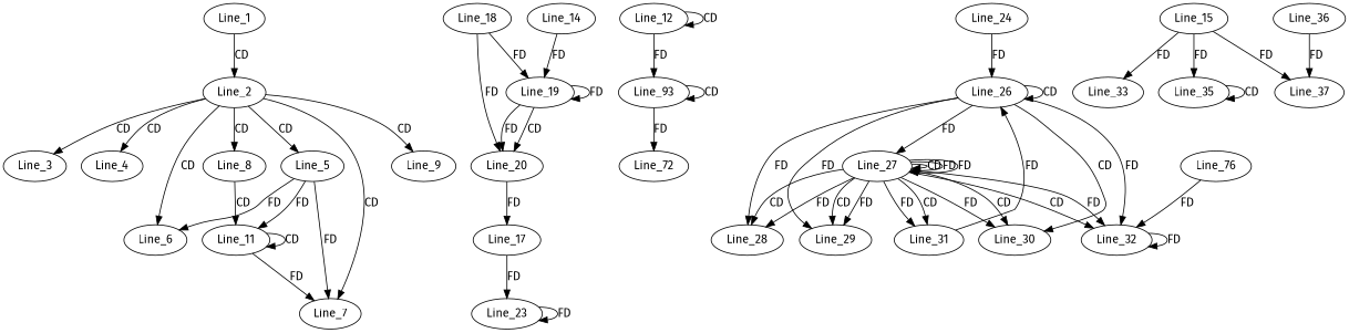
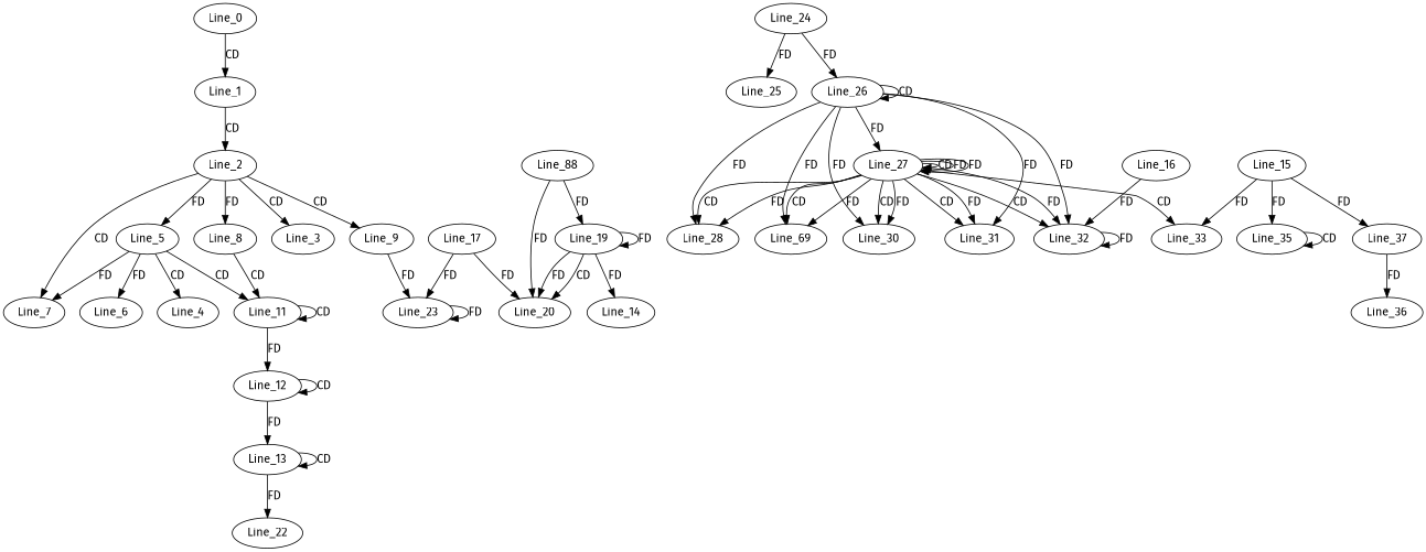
  digraph {
    fontname="Fira Sans"
    node [fontname="Fira Sans"]
    edge [fontname="Fira Sans"]
+   Line_0
    Line_1
    Line_2
    Line_3
    Line_4
    Line_5
    Line_6
    Line_7
    Line_8
    Line_9
    Line_11
    Line_23
    Line_12
-   Line_13 [label=Line_93]
-   Line_22 [label=Line_72]
+   Line_13
+   Line_22
    Line_19
    Line_20
-   Line_18
+   Line_18 [label=Line_88]
    Line_14
    Line_17
    Line_24
+   Line_25
    Line_26
    Line_27
    Line_28
-   Line_29
+   Line_29 [label=Line_69]
    Line_30
    Line_31
    Line_32
    Line_33
-   Line_16 [label=Line_76]
+   Line_16
    Line_15
    Line_35
    Line_37
    Line_36
+   Line_0 -> Line_1 [label=CD]
    Line_1 -> Line_2 [label=CD]
    Line_2 -> Line_3 [label=CD]
-   Line_2 -> Line_4 [label=CD]
-   Line_2 -> Line_5 [label=CD]
-   Line_2 -> Line_6 [label=CD]
+   Line_5 -> Line_4 [label=CD]
+   Line_2 -> Line_5 [label=FD]
    Line_2 -> Line_7 [label=CD]
-   Line_2 -> Line_8 [label=CD]
+   Line_2 -> Line_8 [label=FD]
    Line_2 -> Line_9 [label=CD]
    Line_5 -> Line_6 [label=FD]
    Line_5 -> Line_7 [label=FD]
-   Line_5 -> Line_11 [label=FD]
+   Line_5 -> Line_11 [label=CD]
    Line_8 -> Line_11 [label=CD]
+   Line_9 -> Line_23 [label=FD]
    Line_11 -> Line_11 [label=CD]
-   Line_11 -> Line_7 [label=FD]
+   Line_11 -> Line_12 [label=FD]
    Line_23 -> Line_23 [label=FD]
    Line_12 -> Line_12 [label=CD]
    Line_12 -> Line_13 [label=FD]
    Line_13 -> Line_13 [label=CD]
    Line_13 -> Line_22 [label=FD]
    Line_19 -> Line_19 [label=FD]
    Line_19 -> Line_20 [label=CD]
    Line_19 -> Line_20 [label=FD]
    Line_18 -> Line_19 [label=FD]
    Line_18 -> Line_20 [label=FD]
-   Line_14 -> Line_19 [label=FD]
+   Line_19 -> Line_14 [label=FD]
    Line_17 -> Line_23 [label=FD]
-   Line_20 -> Line_17 [label=FD]
+   Line_17 -> Line_20 [label=FD]
+   Line_24 -> Line_25 [label=FD]
    Line_24 -> Line_26 [label=FD]
    Line_26 -> Line_26 [label=CD]
    Line_26 -> Line_27 [label=FD]
    Line_26 -> Line_28 [label=FD]
    Line_26 -> Line_29 [label=FD]
-   Line_26 -> Line_30 [label=CD]
-   Line_31 -> Line_26 [label=FD]
+   Line_26 -> Line_30 [label=FD]
+   Line_26 -> Line_31 [label=FD]
    Line_26 -> Line_32 [label=FD]
    Line_27 -> Line_27 [label=CD]
    Line_27 -> Line_27 [label=FD]
    Line_27 -> Line_27 [label=FD]
    Line_27 -> Line_28 [label=CD]
    Line_27 -> Line_28 [label=FD]
    Line_27 -> Line_29 [label=CD]
    Line_27 -> Line_29 [label=FD]
    Line_27 -> Line_30 [label=CD]
    Line_27 -> Line_30 [label=FD]
    Line_27 -> Line_31 [label=CD]
    Line_27 -> Line_31 [label=FD]
    Line_27 -> Line_32 [label=CD]
    Line_27 -> Line_32 [label=FD]
+   Line_27 -> Line_33 [label=CD]
    Line_32 -> Line_32 [label=FD]
    Line_16 -> Line_32 [label=FD]
    Line_15 -> Line_33 [label=FD]
    Line_15 -> Line_35 [label=FD]
    Line_15 -> Line_37 [label=FD]
    Line_35 -> Line_35 [label=CD]
-   Line_36 -> Line_37 [label=FD]
+   Line_37 -> Line_36 [label=FD]
  }
